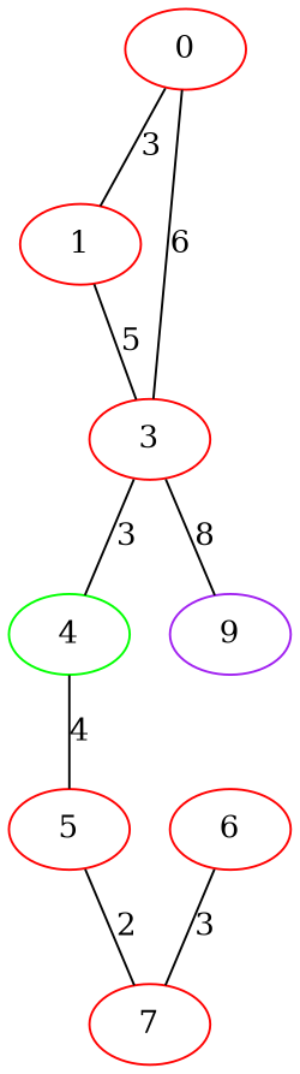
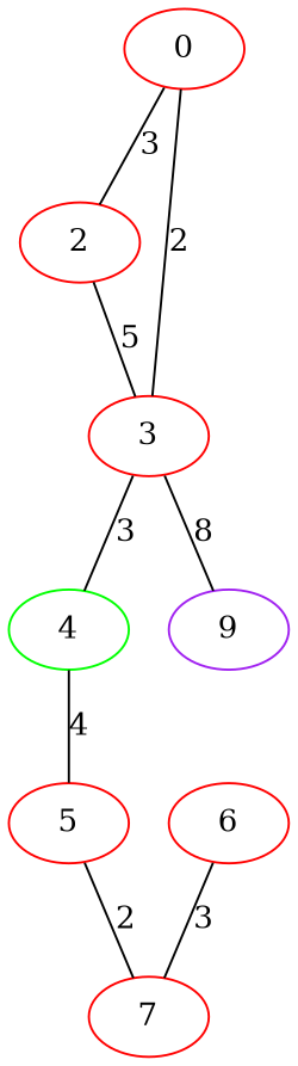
  graph {
    node [color=red weight=1]
    0
-   1
+   1 [label=2]
    3
    4 [color=green weight=2]
    9 [color=purple weight=4]
    6
    7
    5
    0 -- 1 [label=3]
-   0 -- 3 [label=6]
+   0 -- 3 [label=2]
    1 -- 3 [label=5]
    3 -- 4 [label=3]
    3 -- 9 [label=8]
    4 -- 5 [label=4]
    6 -- 7 [label=3]
    5 -- 7 [label=2]
  }
